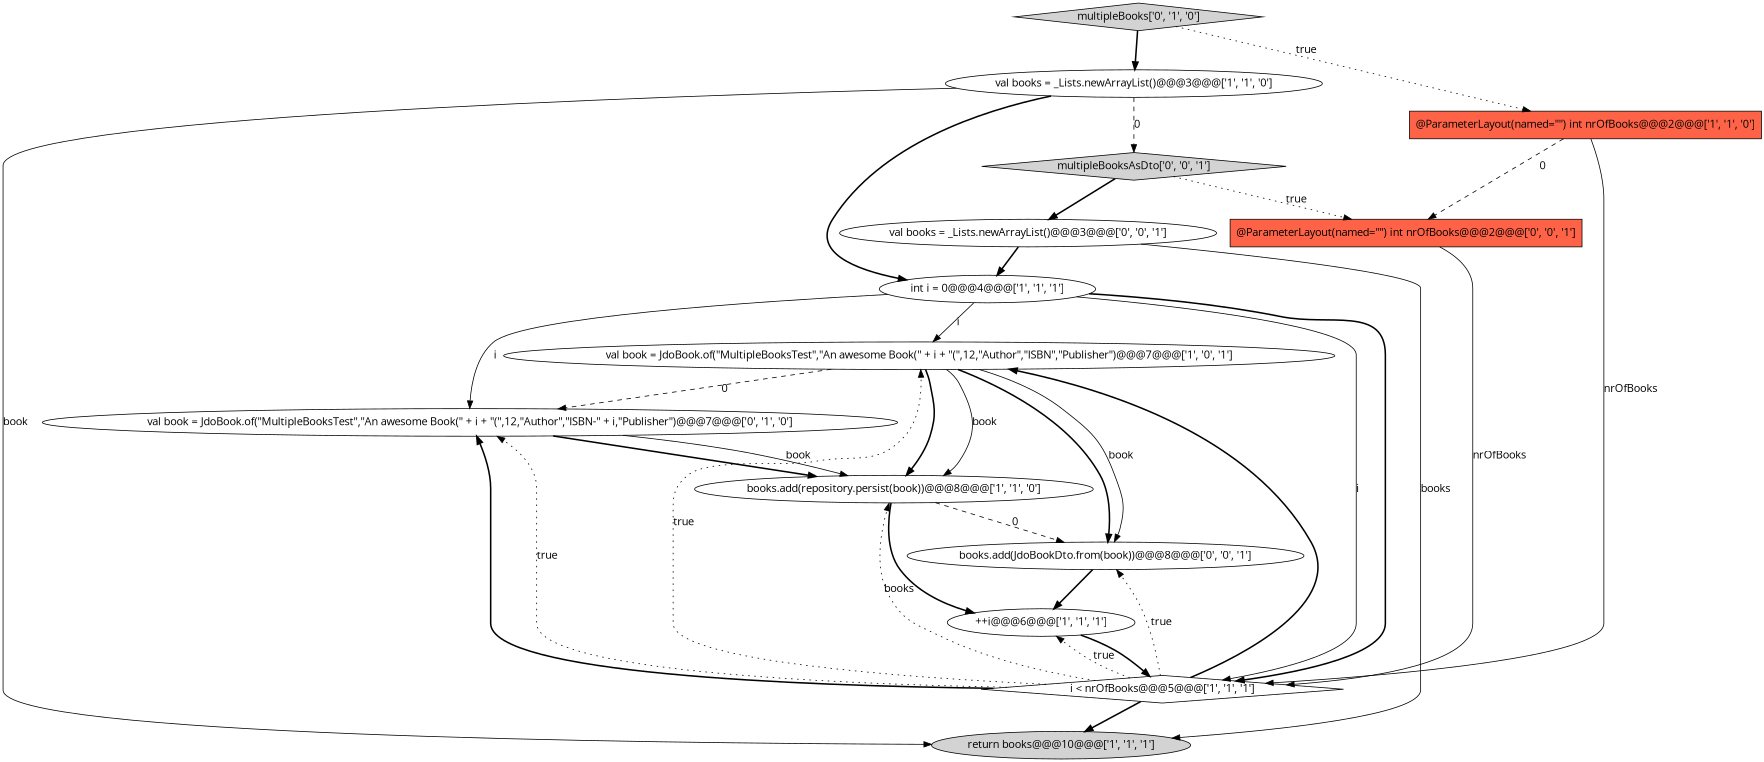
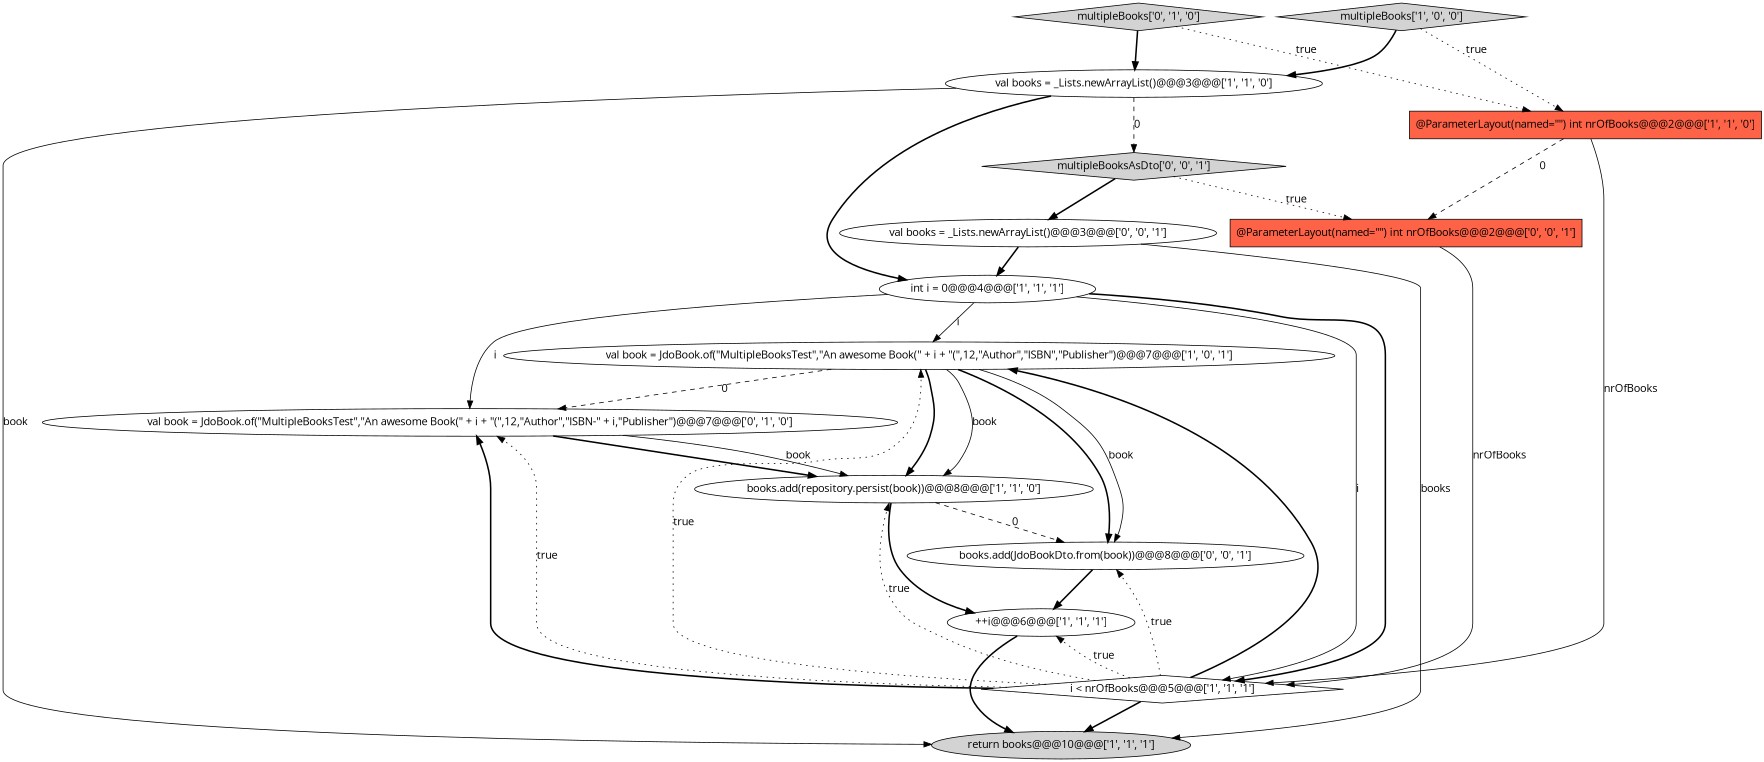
  digraph {
    fontname="Open Sans"
    node [fillcolor=white fontname="Open Sans" shape=ellipse style=filled]
    edge [fontname="Open Sans" style=bold]
    n1 [label="val books = _Lists.newArrayList()@@@3@@@['1', '1', '0']"]
    n2 [label="int i = 0@@@4@@@['1', '1', '1']"]
    n3 [fillcolor=lightgray label="return books@@@10@@@['1', '1', '1']"]
    n4 [fillcolor=lightgray label="multipleBooksAsDto['0', '0', '1']" shape=diamond]
    n5 [label="val book = JdoBook.of(\"MultipleBooksTest\",\"An awesome Book(\" + i + \"(\",12,\"Author\",\"ISBN\",\"Publisher\")@@@7@@@['1', '0', '1']"]
    n6 [label="val book = JdoBook.of(\"MultipleBooksTest\",\"An awesome Book(\" + i + \"(\",12,\"Author\",\"ISBN-\" + i,\"Publisher\")@@@7@@@['0', '1', '0']"]
    n7 [label="i < nrOfBooks@@@5@@@['1', '1', '1']" shape=diamond]
    n8 [label="val books = _Lists.newArrayList()@@@3@@@['0', '0', '1']"]
    n9 [label="books.add(JdoBookDto.from(book))@@@8@@@['0', '0', '1']"]
    n10 [label="books.add(repository.persist(book))@@@8@@@['1', '1', '0']"]
    n11 [label="++i@@@6@@@['1', '1', '1']"]
    n12 [fillcolor=tomato label="@ParameterLayout(named=\"\") int nrOfBooks@@@2@@@['1', '1', '0']" shape=box]
    n13 [fillcolor=tomato label="@ParameterLayout(named=\"\") int nrOfBooks@@@2@@@['0', '0', '1']" shape=box]
+   n14 [fillcolor=lightgray label="multipleBooks['1', '0', '0']" shape=diamond]
    n15 [fillcolor=lightgray label="multipleBooks['0', '1', '0']" shape=diamond]
    n1 -> n2
    n1 -> n3 [label=book style=solid]
    n1 -> n4 [label=0 style=dashed]
    n2 -> n5 [label=i style=solid]
    n2 -> n6 [label=i style=solid]
    n2 -> n7 [label=i style=solid]
    n2 -> n7
    n4 -> n8
    n4 -> n13 [label=true style=dotted]
    n5 -> n6 [label=0 style=dashed]
    n5 -> n9
    n5 -> n9 [label=book style=solid]
    n5 -> n10 [label=book style=solid]
    n5 -> n10
    n6 -> n10 [label=book style=solid]
    n6 -> n10
    n7 -> n3
    n7 -> n5
    n7 -> n5 [label=true style=dotted]
    n7 -> n6 [label=true style=dotted]
    n7 -> n6
    n7 -> n9 [label=true style=dotted]
-   n7 -> n10 [label=books style=dotted]
+   n7 -> n10 [label=true style=dotted]
    n7 -> n11 [label=true style=dotted]
    n8 -> n2
    n8 -> n3 [label=books style=solid]
    n9 -> n11
    n10 -> n9 [label=0 style=dashed]
    n10 -> n11
-   n11 -> n7
+   n11 -> n3
    n12 -> n7 [label=nrOfBooks style=solid]
    n12 -> n13 [label=0 style=dashed]
    n13 -> n7 [label=nrOfBooks style=solid]
+   n14 -> n1
+   n14 -> n12 [label=true style=dotted]
    n15 -> n1
    n15 -> n12 [label=true style=dotted]
  }
